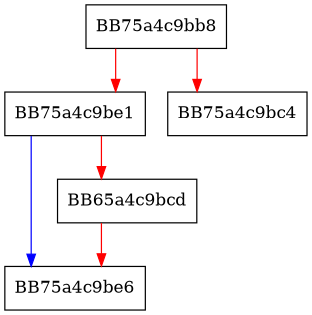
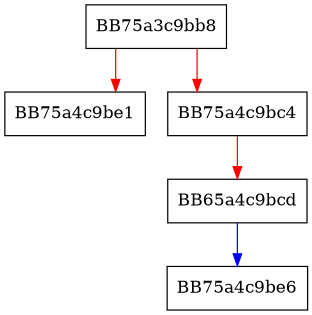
  digraph {
    splines=ortho
    node [shape=box]
    edge [color=red]
-   BB75a4c9bb8
+   BB75a4c9bb8 [label=BB75a3c9bb8]
    BB75a4c9be1
    BB75a4c9bc4
    BB75a4c9be6
    n5 [label=BB65a4c9bcd]
    BB75a4c9bb8 -> BB75a4c9be1
    BB75a4c9bb8 -> BB75a4c9bc4
-   BB75a4c9be1 -> BB75a4c9be6 [color=blue]
-   BB75a4c9be1 -> n5
-   n5 -> BB75a4c9be6
+   BB75a4c9bc4 -> n5
+   n5 -> BB75a4c9be6 [color=blue]
  }
